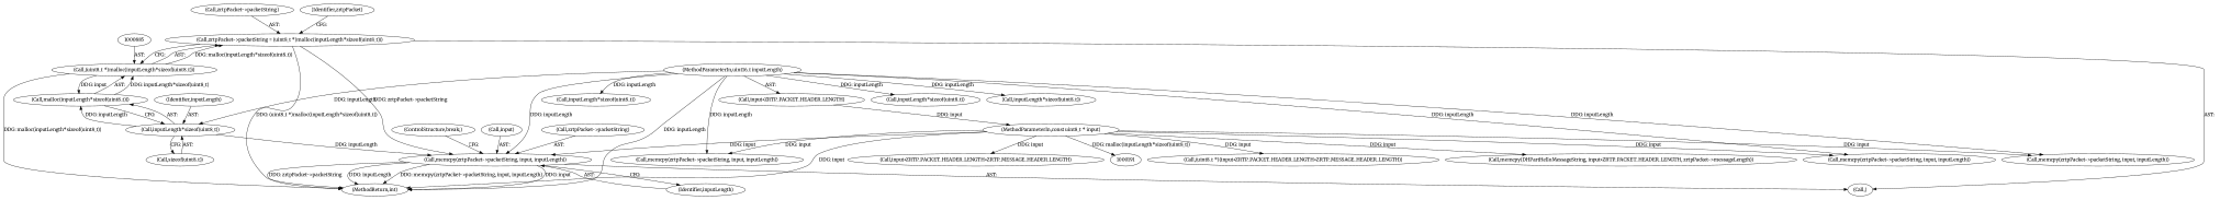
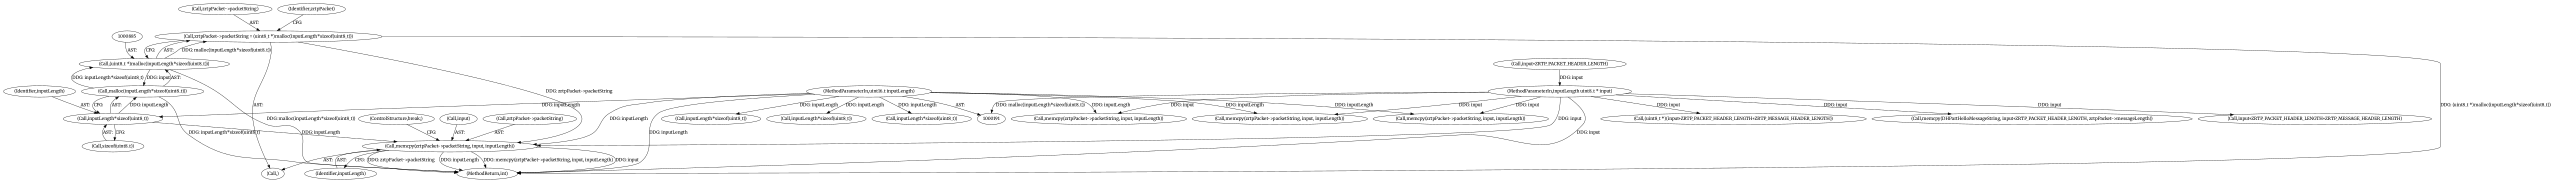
  digraph {
    fontname=Merriweather
    node [fontname=Merriweather]
    edge [fontname=Merriweather]
    n1 [label="(Call,memcpy(zrtpPacket->packetString, input, inputLength))"]
    n2 [label="(Call,)"]
    n3 [label="(Identifier,inputLength)"]
    n4 [label="(MethodReturn,int)"]
    n5 [label="(Call,zrtpPacket->packetString = (uint8_t *)malloc(inputLength*sizeof(uint8_t)))"]
    n6 [label="(Call,(uint8_t *)malloc(inputLength*sizeof(uint8_t)))"]
    n7 [label="(Call,malloc(inputLength*sizeof(uint8_t)))"]
    n8 [label="(Call,inputLength*sizeof(uint8_t))"]
    n9 [label="(Call,sizeof(uint8_t))"]
    n10 [label="(MethodParameterIn,uint16_t inputLength)"]
    n11 [label="(Call,inputLength*sizeof(uint8_t))"]
    n12 [label="(Call,memcpy(zrtpPacket->packetString, input, inputLength))"]
    n13 [label="(Call,memcpy(zrtpPacket->packetString, input, inputLength))"]
    n14 [label="(Call,inputLength*sizeof(uint8_t))"]
    n15 [label="(Call,inputLength*sizeof(uint8_t))"]
    n16 [label="(Call,memcpy(zrtpPacket->packetString, input, inputLength))"]
    1000191
-   n18 [label="(MethodParameterIn,const uint8_t * input)"]
+   n18 [label="(MethodParameterIn,inputLength uint8_t * input)"]
    n19 [label="(Call,(uint8_t *)(input+ZRTP_PACKET_HEADER_LENGTH+ZRTP_MESSAGE_HEADER_LENGTH))"]
    n20 [label="(Call,memcpy(DHPartHelloMessageString, input+ZRTP_PACKET_HEADER_LENGTH, zrtpPacket->messageLength))"]
    n21 [label="(Call,input+ZRTP_PACKET_HEADER_LENGTH+ZRTP_MESSAGE_HEADER_LENGTH)"]
    n22 [label="(Call,input+ZRTP_PACKET_HEADER_LENGTH)"]
    n23 [label="(Call,zrtpPacket->packetString)"]
    n24 [label="(ControlStructure,break;)"]
    n25 [label="(Call,input)"]
    n26 [label="(Identifier,inputLength)"]
    n27 [label="(Call,zrtpPacket->packetString)"]
    n28 [label="(Identifier,zrtpPacket)"]
    1000885
    n1 -> n2 [label="AST: "]
    n1 -> n3 [label="CFG: "]
    n1 -> n4 [label="DDG: memcpy(zrtpPacket->packetString, input, inputLength)"]
    n1 -> n4 [label="DDG: input"]
    n1 -> n4 [label="DDG: zrtpPacket->packetString"]
    n1 -> n4 [label="DDG: inputLength"]
    n3 -> n1 [label="AST: "]
    n5 -> n1 [label="DDG: zrtpPacket->packetString"]
    n5 -> n2 [label="AST: "]
    n5 -> n4 [label="DDG: (uint8_t *)malloc(inputLength*sizeof(uint8_t))"]
    n5 -> n6 [label="CFG: "]
    n6 -> n4 [label="DDG: malloc(inputLength*sizeof(uint8_t))"]
    n6 -> n5 [label="AST: "]
    n6 -> n5 [label="DDG: malloc(inputLength*sizeof(uint8_t))"]
    n6 -> n7 [label="DDG: input"]
+   n7 -> n4 [label="DDG: inputLength*sizeof(uint8_t)"]
    n7 -> n6 [label="AST: "]
    n7 -> n6 [label="DDG: inputLength*sizeof(uint8_t)"]
    n7 -> n8 [label="CFG: "]
    n8 -> n1 [label="DDG: inputLength"]
    n8 -> n7 [label="AST: "]
    n8 -> n7 [label="DDG: inputLength"]
    n8 -> n9 [label="CFG: "]
    n9 -> n8 [label="AST: "]
    n10 -> n1 [label="DDG: inputLength"]
    n10 -> n4 [label="DDG: inputLength"]
    n10 -> n8 [label="DDG: inputLength"]
    n10 -> n11 [label="DDG: inputLength"]
    n10 -> n12 [label="DDG: inputLength"]
    n10 -> n13 [label="DDG: inputLength"]
    n10 -> n14 [label="DDG: inputLength"]
    n10 -> n15 [label="DDG: inputLength"]
    n10 -> n16 [label="DDG: inputLength"]
-   n10 -> n22 [label="AST: "]
+   n10 -> 1000191 [label="AST: "]
    n18 -> n1 [label="DDG: input"]
    n18 -> n4 [label="DDG: input"]
    n18 -> n12 [label="DDG: input"]
    n18 -> n13 [label="DDG: input"]
    n18 -> n16 [label="DDG: input"]
    n18 -> 1000191 [label="DDG: malloc(inputLength*sizeof(uint8_t))"]
    n18 -> n19 [label="DDG: input"]
    n18 -> n20 [label="DDG: input"]
    n18 -> n21 [label="DDG: input"]
    n22 -> n18 [label="DDG: input"]
    n23 -> n5 [label="AST: "]
    n24 -> n1 [label="CFG: "]
    n25 -> n1 [label="AST: "]
    n26 -> n8 [label="AST: "]
    n27 -> n1 [label="AST: "]
    n28 -> n5 [label="CFG: "]
    1000885 -> n6 [label="AST: "]
  }
